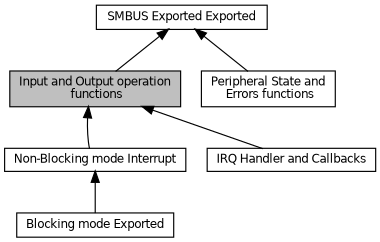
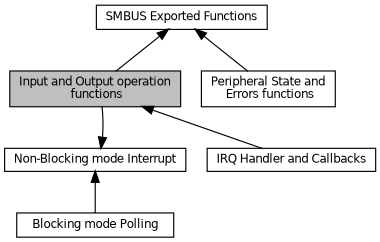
  digraph {
    rankdir=TB
    node [color=black fillcolor=white fontname=Helvetica fontsize=10 shape=record style=filled]
    edge [dir=back fontname=Helvetica fontsize=10 labelfontname=Helvetica labelfontsize=10 shape=plaintext style=solid]
    n1 [fillcolor=grey75 fontcolor=black height=0.2 label="Input and Output operation\l functions" width=0.4]
    n2 [height=0.2 label="Non-Blocking mode Interrupt" width=0.4]
    n3 [height=0.2 label="IRQ Handler and Callbacks" width=0.4]
    n4 [height=0.2 label="Peripheral State and\l Errors functions" width=0.4]
-   n5 [height=0.2 label="Blocking mode Exported" width=0.4]
-   n6 [height=0.2 label="SMBUS Exported Exported" width=0.4]
-   n1 -> n2
+   n5 [height=0.2 label="Blocking mode Polling" width=0.4]
+   n6 [height=0.2 label="SMBUS Exported Functions" width=0.4]
+   n2 -> n1
    n1 -> n3
    n2 -> n5
    n6 -> n1
    n6 -> n4
  }
